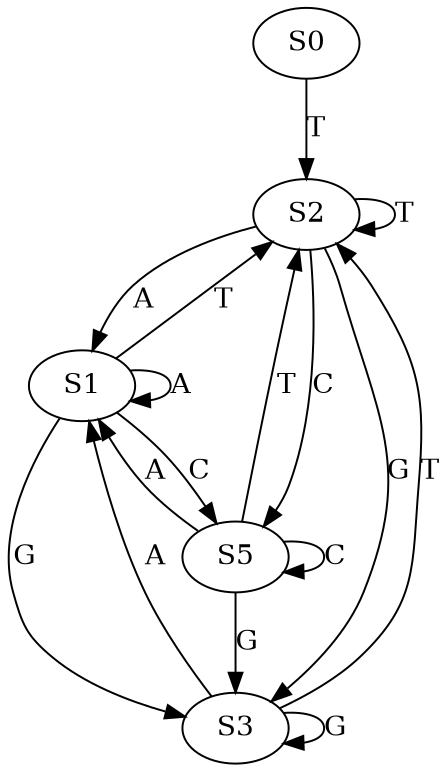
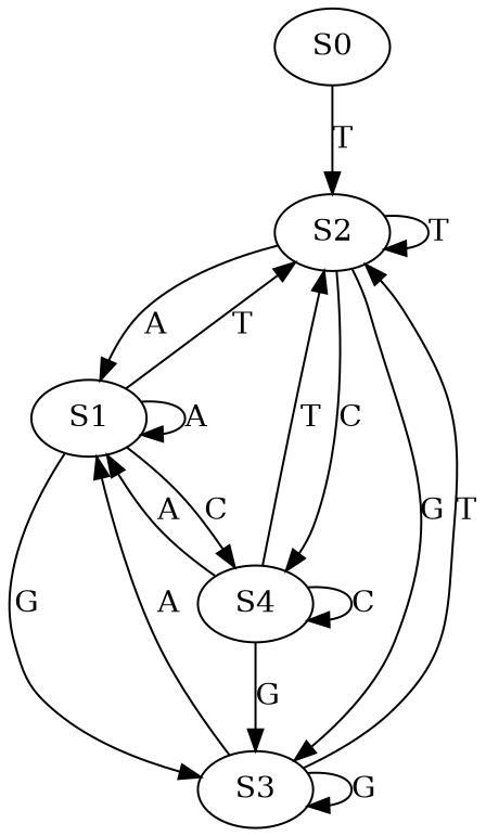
  strict digraph {
    S0
    S2
    S1
    S3
-   S4 [label=S5]
+   S4
    S0 -> S2 [label=T]
    S2 -> S2 [label=T]
    S2 -> S1 [label=A]
    S2 -> S3 [label=G]
    S2 -> S4 [label=C]
    S1 -> S2 [label=T]
    S1 -> S1 [label=A]
    S1 -> S3 [label=G]
    S1 -> S4 [label=C]
    S3 -> S2 [label=T]
    S3 -> S1 [label=A]
    S3 -> S3 [label=G]
    S4 -> S2 [label=T]
    S4 -> S1 [label=A]
    S4 -> S3 [label=G]
    S4 -> S4 [label=C]
  }
